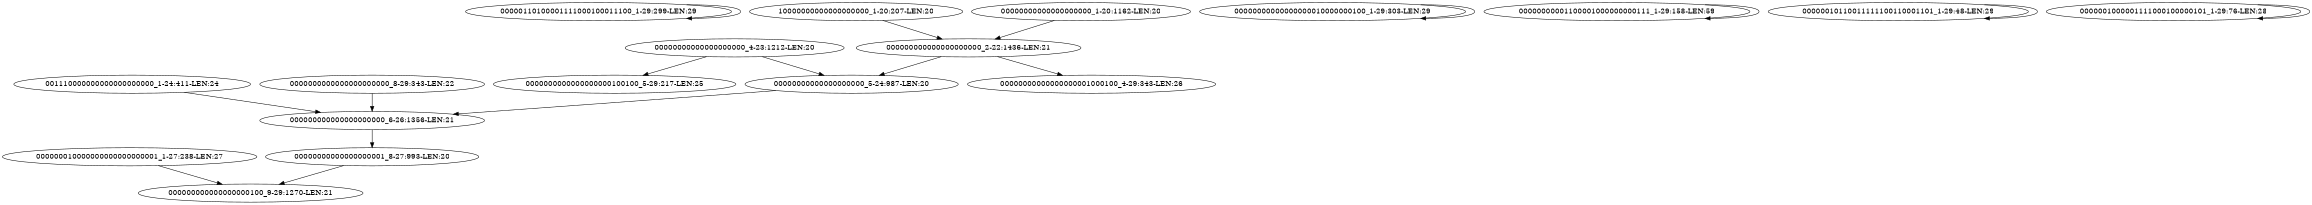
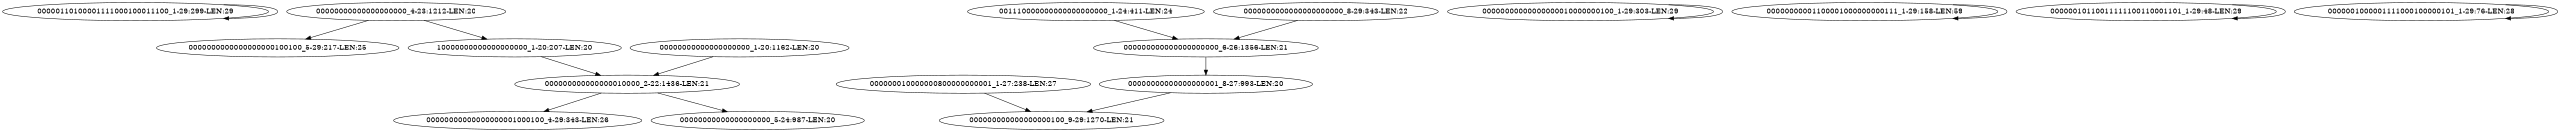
  digraph {
    "00000110100001111000100011100_1-29:299-LEN:29"
-   "000000000000000000000_2-22:1436-LEN:21"
+   "000000000000000000000_2-22:1436-LEN:21" [label="000000000000000010000_2-22:1436-LEN:21"]
    "00000000000000000001000100_4-29:343-LEN:26"
    "00000000000000000000_5-24:987-LEN:20"
    "00000000000000000000_4-23:1212-LEN:20"
    "0000000000000000000100100_5-29:217-LEN:25"
    "000000000000000000000_6-26:1356-LEN:21"
    "10000000000000000000_1-20:207-LEN:20"
    "001110000000000000000000_1-24:411-LEN:24"
    "00000000000000000001_8-27:993-LEN:20"
    "000000000000000000100_9-29:1270-LEN:21"
    "0000000000000000000000_8-29:343-LEN:22"
    "00000000000000000010000000100_1-29:303-LEN:29"
    n14 [label="00000000001100001000000000111_1-29:158-LEN:59"]
    "00000010110011111100110001101_1-29:48-LEN:29"
    "0000001000001111000100000101_1-29:76-LEN:28"
-   "000000010000000000000000001_1-27:238-LEN:27"
+   "000000010000000000000000001_1-27:238-LEN:27" [label="000000010000000800000000001_1-27:238-LEN:27"]
    "00000000000000000000_1-20:1162-LEN:20"
    "00000110100001111000100011100_1-29:299-LEN:29" -> "00000110100001111000100011100_1-29:299-LEN:29"
    "000000000000000000000_2-22:1436-LEN:21" -> "00000000000000000001000100_4-29:343-LEN:26"
    "000000000000000000000_2-22:1436-LEN:21" -> "00000000000000000000_5-24:987-LEN:20"
-   "00000000000000000000_5-24:987-LEN:20" -> "000000000000000000000_6-26:1356-LEN:21"
-   "00000000000000000000_4-23:1212-LEN:20" -> "00000000000000000000_5-24:987-LEN:20"
+   "00000000000000000000_4-23:1212-LEN:20" -> "10000000000000000000_1-20:207-LEN:20"
    "00000000000000000000_4-23:1212-LEN:20" -> "0000000000000000000100100_5-29:217-LEN:25"
    "000000000000000000000_6-26:1356-LEN:21" -> "00000000000000000001_8-27:993-LEN:20"
    "10000000000000000000_1-20:207-LEN:20" -> "000000000000000000000_2-22:1436-LEN:21"
    "001110000000000000000000_1-24:411-LEN:24" -> "000000000000000000000_6-26:1356-LEN:21"
    "00000000000000000001_8-27:993-LEN:20" -> "000000000000000000100_9-29:1270-LEN:21"
    "0000000000000000000000_8-29:343-LEN:22" -> "000000000000000000000_6-26:1356-LEN:21"
    "00000000000000000010000000100_1-29:303-LEN:29" -> "00000000000000000010000000100_1-29:303-LEN:29"
    n14 -> n14
    "00000010110011111100110001101_1-29:48-LEN:29" -> "00000010110011111100110001101_1-29:48-LEN:29"
    "0000001000001111000100000101_1-29:76-LEN:28" -> "0000001000001111000100000101_1-29:76-LEN:28"
    "000000010000000000000000001_1-27:238-LEN:27" -> "000000000000000000100_9-29:1270-LEN:21"
    "00000000000000000000_1-20:1162-LEN:20" -> "000000000000000000000_2-22:1436-LEN:21"
  }
